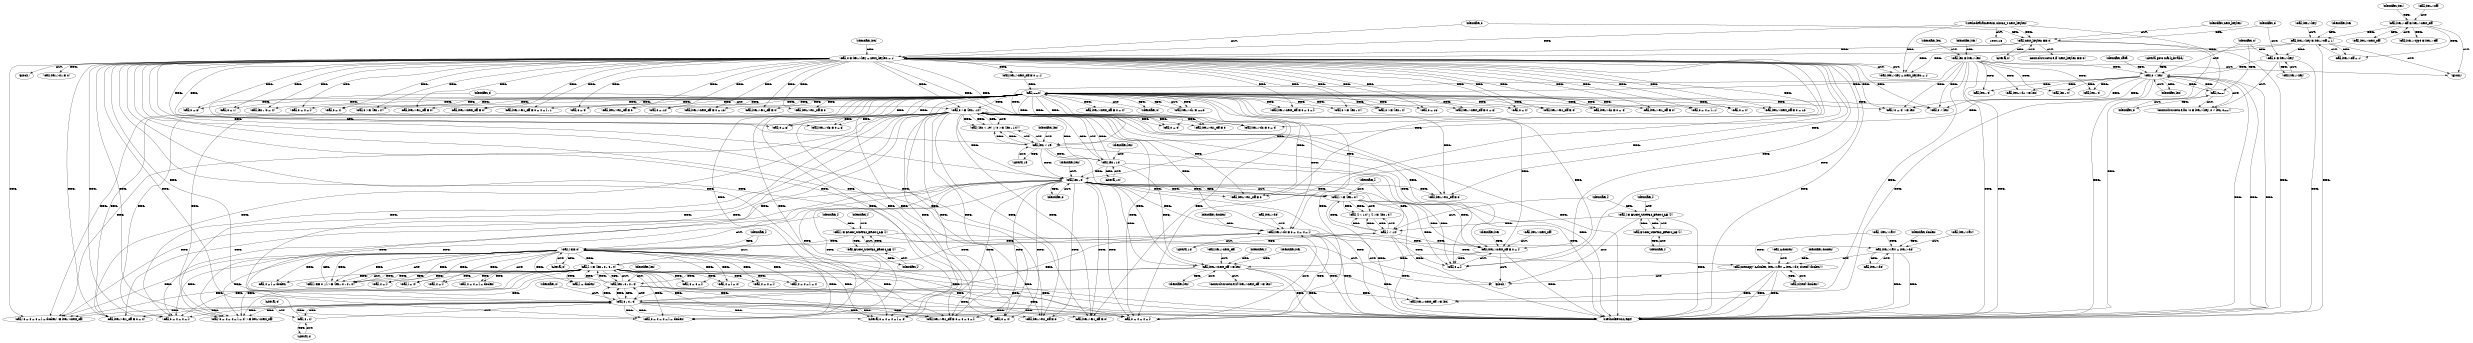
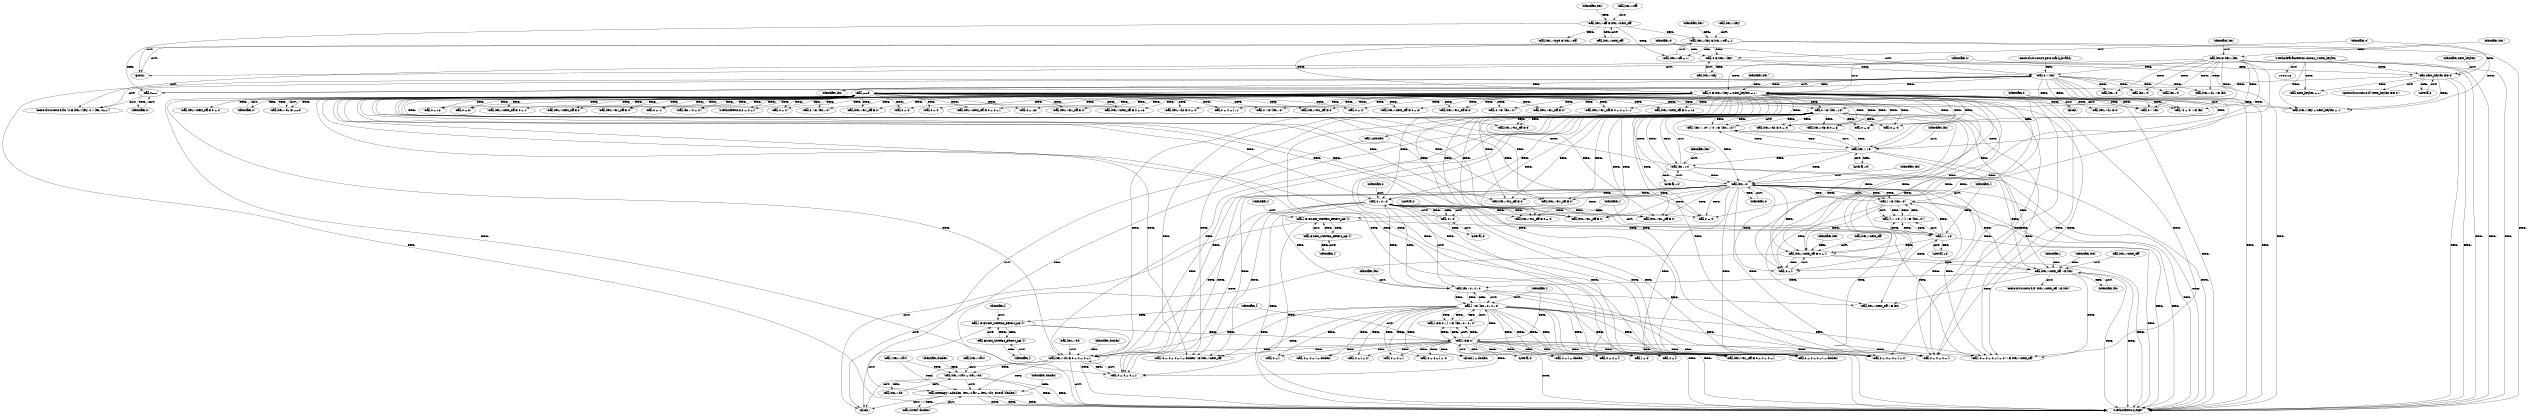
  digraph {
    n1 [label="(Call,iter->d4 = o + 4 + 4 + l)"]
    n2 [label="(Call,memcpy (&doclen, iter->raw + iter->d4, sizeof (doclen)))"]
    n3 [label="(Call,iter->raw + iter->d4)"]
    n4 [label="(MethodReturn,RET)"]
    n5 [label="(Call,o + 4 + 4 + l)"]
    n6 [label="(Block,)"]
    n7 [label="(Call,sizeof (doclen))"]
    n8 [label="(Call,iter->d4)"]
    n9 [label="(Call,o - 4 - 4)"]
    n10 [label="(Call,4 - 4)"]
    n11 [label="(Call,len - o - 4 - 4)"]
    n12 [label="(Call,iter->err_off = o + 4 + 4 + l)"]
    n13 [label="(Call,o + 4)"]
    n14 [label="(Call,o + 4 + 4 + l + doclen)"]
-   n15 [label="(Literal,o + 4 + 4 + l + 4)"]
+   n15 [label="(Call,o + 4 + 4 + l + 4)"]
    n16 [label="(Call,iter->err_off = o + 4)"]
    n17 [label="(Call,(o + 4 + 4 + l + doclen) != iter->next_off)"]
    n18 [label="(Call,iter->err_off = o)"]
    n19 [label="(Call,o + 4 + 4 + l)"]
    n20 [label="(Call,iter->err_off = o)"]
    n21 [label="(Call,(o + 4 + 4 + l + 4) >= iter->next_off)"]
    n22 [label="(Literal,4)"]
    n23 [label="(Call,iter->next_off >= len)"]
    n24 [label="(Call,l >= (len - o - 4 - 4))"]
    n25 [label="(Call,len - o)"]
    n26 [label="(Call,iter->next_off >= len)"]
    n27 [label="(Call,iter->next_off = o + l)"]
    n28 [label="(Call,l >= (len - o))"]
    n29 [label="(Call,iter->err_off = o)"]
    n30 [label="(Identifier,o)"]
    n31 [label="(Call,iter->err_off = o)"]
    n32 [label="(Call,o + l)"]
    n33 [label="(Identifier,len)"]
    n34 [label="(ControlStructure,if (iter->next_off >= len))"]
    n35 [label="(Call,(l < 14) || (l >= (len - o)))"]
    n36 [label="(Call,len - 14)"]
    n37 [label="(Call,o >= (len - 14))"]
    n38 [label="(Literal,14)"]
    n39 [label="(Call,(len < 19) || (o >= (len - 14)))"]
    n40 [label="(Call,iter->err_off = o)"]
    n41 [label="(Call,iter->d2 = o + 4)"]
    n42 [label="(Call,iter->d3 = o + 8)"]
    n43 [label="(Call,o + 8)"]
    n44 [label="(Call,o + 4)"]
    n45 [label="(Call,len < 19)"]
    n46 [label="(Literal,19)"]
    n47 [label="(Call,len = iter->len)"]
    n48 [label="(Call,o < len)"]
    n49 [label="(Call,o < len)"]
    n50 [label="(Call,len - 4)"]
    n51 [label="(Call,len - 4)"]
    n52 [label="(Call,iter->d1 >= len)"]
    n53 [label="(Call,(o + 4) >= len)"]
    n54 [label="(Call,len - 4)"]
    n55 [label="(Block,)"]
    n56 [label="(Call,o++)"]
    n57 [label="(Call,++o)"]
    n58 [label="(ControlStructure,for (o = iter->key; o < len; o++))"]
    n59 [label="(Identifier,len)"]
    n60 [label="(Identifier,o)"]
    n61 [label="(Call,o + 8)"]
    n62 [label="(Call,iter->next_off = o)"]
    n63 [label="(Call,iter->err_off = o)"]
    n64 [label="(Call,o + 1)"]
    n65 [label="(Call,len - (o + 4))"]
-   n66 [label="(Call,o + 4 + l)"]
+   n66 [label="(MethodReturn,o + 4 + l)"]
    n67 [label="(Call,o + 4)"]
    n68 [label="(Call,o >= (len - 4))"]
    n69 [label="(Call,iter->err_off = o)"]
    n70 [label="(Call,o + 4)"]
    n71 [label="(Call,o + 4)"]
    n72 [label="(Call,iter->next_off = o + 4 + l)"]
    n73 [label="(Call,iter->next_off = o + 4)"]
    n74 [label="(Identifier,o)"]
    n75 [label="(Call,o + 16)"]
    n76 [label="(Call,iter->err_off = o)"]
    n77 [label="(Call,iter->next_off = o + 16)"]
    n78 [label="(Call,iter->d2 = o + 4)"]
    n79 [label="(Call,o + 4 + l - 1)"]
    n80 [label="(Call,o >= (len - 4))"]
    n81 [label="(Call,iter->err_off = o)"]
    n82 [label="(Call,o + 4)"]
    n83 [label="(Call,iter->next_off = o + 8)"]
    n84 [label="(Call,iter->err_off = o)"]
    n85 [label="(Call,o >= (len - 4))"]
    n86 [label="(Call,iter->err_off = o)"]
    n87 [label="(Call,iter->d1 = ++o)"]
    n88 [label="(Call,iter->err_off = o + 4 + l - 1)"]
    n89 [label="(Call,iter->next_off = o + 12)"]
    n90 [label="(Call,o + 12)"]
    n91 [label="(Call,iter->next_off = o + 1)"]
    n92 [label="(Call,o = iter->key)"]
    n93 [label="(Call,iter->key)"]
    n94 [label="(Call,iter->key = iter->off + 1)"]
    n95 [label="(Call,o = iter->key + next_keylen + 1)"]
    n96 [label="(Call,iter->off + 1)"]
    n97 [label="(Call,iter->key + next_keylen + 1)"]
    n98 [label="(Block,)"]
    n99 [label="(Call,iter->d1 = o)"]
    n100 [label="(Call,iter->off = iter->next_off)"]
    n101 [label="(Call,iter->type = iter->off)"]
    n102 [label="(Call,iter->next_off)"]
    n103 [label="(Call,next_keylen == 0)"]
    n104 [label="(ControlStructure,if (next_keylen == 0))"]
    n105 [label="(Literal,0)"]
+   n106 [label="(Call,next_keylen + 1)"]
    n107 [label="(MethodParameterIn,uint32_t next_keylen)"]
    1000113
    n109 [label="(Call,l + 4)"]
    n110 [label="(Call,4 + l)"]
    n111 [label="(Call,l == 0 || l >= (len - o - 4 - 4))"]
    n112 [label="(Call,4 + l)"]
    n113 [label="(Call,4 + 4 + l + doclen)"]
    n114 [label="(Call,4 + l + 4)"]
    n115 [label="(Call,4 + 4 + l)"]
    n116 [label="(Call,4 + 4 + l + 4)"]
-   n117 [label="(Call,l + doclen)"]
+   n117 [label="(Block,l + doclen)"]
    n118 [label="(Call,4 + l + doclen)"]
    n119 [label="(Call,4 + 4 + l)"]
    n120 [label="(Call,l == 0)"]
    n121 [label="(Literal,0)"]
    n122 [label="(Call,l = BSON_UINT32_FROM_LE (l))"]
    n123 [label="(Call,BSON_UINT32_FROM_LE (l))"]
    n124 [label="(Identifier,l)"]
    n125 [label="(Call,l < 14)"]
    n126 [label="(Literal,14)"]
    n127 [label="(Call,l = BSON_UINT32_FROM_LE (l))"]
    n128 [label="(Call,BSON_UINT32_FROM_LE (l))"]
    n129 [label="(Identifier,l)"]
    n130 [label="(Identifier,iter)"]
    n131 [label="(Identifier,o)"]
    n132 [label="(Identifier,len)"]
    n133 [label="(Call,iter->key)"]
    n134 [label="(Identifier,next_keylen)"]
    n135 [label="(Identifier,o)"]
    n136 [label="(Call,iter->d4)"]
    n137 [label="(Identifier,len)"]
    n138 [label="(Identifier,l)"]
    n139 [label="(Identifier,o)"]
    n140 [label="(Identifier,l)"]
    n141 [label="(Identifier,doclen)"]
    n142 [label="(Identifier,iter)"]
-   n143 [label="(Literal,goto mark_invalid;)"]
+   n143 [label="(ControlStructure,goto mark_invalid;)"]
    n144 [label="(Identifier,iter)"]
    n145 [label="(Identifier,l)"]
    n146 [label="(Identifier,o)"]
    n147 [label="(Identifier,o)"]
    n148 [label="(Identifier,len)"]
    n149 [label="(Call,!iter->raw)"]
    n150 [label="(Call,iter->raw)"]
    n151 [label="(Identifier,l)"]
    n152 [label="(Call,iter->next_off)"]
    n153 [label="(Identifier,len)"]
    n154 [label="(Call,&doclen)"]
    n155 [label="(Identifier,iter)"]
    n156 [label="(Identifier,iter)"]
    n157 [label="(Identifier,doclen)"]
    n158 [label="(Identifier,iter)"]
    n159 [label="(Identifier,doclen)"]
-   n160 [label="(Identifier,data)"]
    n161 [label="(Identifier,l)"]
    n162 [label="(Identifier,len)"]
    n163 [label="(Literal,4)"]
    n164 [label="(Identifier,l)"]
    n165 [label="(Call,iter->off)"]
    n166 [label="(Identifier,l)"]
    n167 [label="(Call,iter->next_off)"]
    n1 -> n2 [label="DDG: "]
    n1 -> n3 [label="DDG: "]
-   n1 -> n4 [label="DDG: "]
+   n1 -> n4 [label="AST: "]
    n1 -> n5 [label="CFG: "]
    n1 -> n6 [label="AST: "]
    n2 -> n4 [label="DDG: "]
    n2 -> n4 [label="DDG: "]
    n2 -> n4 [label="DDG: "]
    n2 -> n6 [label="AST: "]
    n2 -> n7 [label="CFG: "]
    n3 -> n2 [label="AST: "]
    n3 -> n4 [label="DDG: "]
    n3 -> n4 [label="DDG: "]
    n3 -> n8 [label="CFG: "]
    n5 -> n1 [label="AST: "]
    n7 -> n2 [label="AST: "]
    n8 -> n3 [label="AST: "]
    n9 -> n1 [label="DDG: "]
    n9 -> n4 [label="DDG: "]
    n9 -> n5 [label="DDG: "]
    n9 -> n10 [label="CFG: "]
    n9 -> n11 [label="AST: "]
    n9 -> n11 [label="DDG: "]
    n9 -> n11 [label="DDG: "]
    n9 -> n12 [label="DDG: "]
    n9 -> n13 [label="DDG: "]
    n9 -> n14 [label="DDG: "]
    n9 -> n15 [label="DDG: "]
    n9 -> n16 [label="DDG: "]
    n9 -> n17 [label="DDG: "]
    n9 -> n18 [label="DDG: "]
    n9 -> n19 [label="DDG: "]
    n9 -> n20 [label="DDG: "]
    n9 -> n21 [label="DDG: "]
    n10 -> n9 [label="AST: "]
    n10 -> n9 [label="DDG: "]
    n10 -> n22 [label="CFG: "]
    n11 -> n4 [label="DDG: "]
    n11 -> n4 [label="DDG: "]
    n11 -> n9 [label="CFG: "]
    n11 -> n23 [label="DDG: "]
    n11 -> n24 [label="AST: "]
    n11 -> n24 [label="DDG: "]
    n11 -> n24 [label="DDG: "]
    n22 -> n10 [label="AST: "]
    n24 -> n1 [label="DDG: "]
    n24 -> n4 [label="DDG: "]
    n24 -> n4 [label="DDG: "]
    n24 -> n5 [label="DDG: "]
    n24 -> n11 [label="CFG: "]
    n24 -> n12 [label="DDG: "]
    n24 -> n14 [label="DDG: "]
    n24 -> n15 [label="DDG: "]
    n24 -> n17 [label="DDG: "]
    n24 -> n19 [label="DDG: "]
    n24 -> n21 [label="DDG: "]
    n24 -> n109 [label="DDG: "]
    n24 -> n110 [label="DDG: "]
    n24 -> n111 [label="AST: "]
    n24 -> n111 [label="DDG: "]
    n24 -> n111 [label="DDG: "]
    n24 -> n112 [label="DDG: "]
    n24 -> n113 [label="DDG: "]
    n24 -> n114 [label="DDG: "]
    n24 -> n115 [label="DDG: "]
    n24 -> n116 [label="DDG: "]
    n24 -> n117 [label="DDG: "]
    n24 -> n118 [label="DDG: "]
    n24 -> n119 [label="DDG: "]
    n25 -> n1 [label="DDG: "]
    n25 -> n4 [label="DDG: "]
    n25 -> n5 [label="DDG: "]
    n25 -> n9 [label="DDG: "]
    n25 -> n12 [label="DDG: "]
    n25 -> n13 [label="DDG: "]
    n25 -> n14 [label="DDG: "]
    n25 -> n15 [label="DDG: "]
    n25 -> n16 [label="DDG: "]
    n25 -> n17 [label="DDG: "]
    n25 -> n18 [label="DDG: "]
    n25 -> n19 [label="DDG: "]
    n25 -> n20 [label="DDG: "]
    n25 -> n21 [label="DDG: "]
    n25 -> n26 [label="DDG: "]
    n25 -> n27 [label="DDG: "]
    n25 -> n28 [label="AST: "]
    n25 -> n28 [label="DDG: "]
    n25 -> n28 [label="DDG: "]
    n25 -> n29 [label="DDG: "]
    n25 -> n30 [label="CFG: "]
    n25 -> n31 [label="DDG: "]
    n25 -> n32 [label="DDG: "]
    n26 -> n4 [label="DDG: "]
    n26 -> n4 [label="DDG: "]
    n26 -> n11 [label="DDG: "]
    n26 -> n21 [label="DDG: "]
    n26 -> n23 [label="DDG: "]
    n26 -> n33 [label="CFG: "]
    n26 -> n34 [label="AST: "]
    n27 -> n4 [label="DDG: "]
    n27 -> n6 [label="AST: "]
    n27 -> n26 [label="DDG: "]
    n27 -> n32 [label="CFG: "]
    n28 -> n4 [label="DDG: "]
    n28 -> n4 [label="DDG: "]
    n28 -> n25 [label="CFG: "]
    n28 -> n27 [label="DDG: "]
    n28 -> n32 [label="DDG: "]
    n28 -> n35 [label="AST: "]
    n28 -> n35 [label="DDG: "]
    n28 -> n35 [label="DDG: "]
    n30 -> n25 [label="AST: "]
    n32 -> n27 [label="AST: "]
    n33 -> n26 [label="AST: "]
+   n35 -> n28 [label="CFG: "]
    n35 -> n125 [label="CFG: "]
    n36 -> n4 [label="DDG: "]
    n36 -> n25 [label="DDG: "]
    n36 -> n26 [label="DDG: "]
    n36 -> n37 [label="AST: "]
    n36 -> n37 [label="DDG: "]
    n36 -> n37 [label="DDG: "]
    n36 -> n38 [label="CFG: "]
    n37 -> n1 [label="DDG: "]
    n37 -> n4 [label="DDG: "]
    n37 -> n5 [label="DDG: "]
    n37 -> n9 [label="DDG: "]
    n37 -> n12 [label="DDG: "]
    n37 -> n13 [label="DDG: "]
    n37 -> n14 [label="DDG: "]
    n37 -> n15 [label="DDG: "]
    n37 -> n16 [label="DDG: "]
-   n37 -> n17 [label="DDG: "]
+   n37 -> n154 [label="DDG: "]
    n37 -> n18 [label="DDG: "]
    n37 -> n19 [label="DDG: "]
    n37 -> n20 [label="DDG: "]
    n37 -> n21 [label="DDG: "]
    n37 -> n25 [label="DDG: "]
    n37 -> n27 [label="DDG: "]
    n37 -> n29 [label="DDG: "]
    n37 -> n31 [label="DDG: "]
    n37 -> n32 [label="DDG: "]
    n37 -> n36 [label="CFG: "]
    n37 -> n39 [label="AST: "]
    n37 -> n39 [label="DDG: "]
    n37 -> n39 [label="DDG: "]
    n37 -> n40 [label="DDG: "]
    n37 -> n41 [label="DDG: "]
    n37 -> n42 [label="DDG: "]
    n37 -> n43 [label="DDG: "]
    n37 -> n44 [label="DDG: "]
    n38 -> n36 [label="AST: "]
    n39 -> n37 [label="CFG: "]
-   n39 -> n45 [label="AST: "]
+   n39 -> n45 [label="CFG: "]
    n45 -> n4 [label="DDG: "]
    n45 -> n25 [label="DDG: "]
    n45 -> n26 [label="DDG: "]
    n45 -> n36 [label="DDG: "]
    n45 -> n39 [label="AST: "]
    n45 -> n39 [label="DDG: "]
    n45 -> n39 [label="DDG: "]
    n45 -> n46 [label="CFG: "]
    n46 -> n45 [label="AST: "]
    n47 -> n4 [label="DDG: "]
    n47 -> n4 [label="DDG: "]
    n47 -> n23 [label="DDG: "]
    n47 -> n45 [label="DDG: "]
    n47 -> n48 [label="DDG: "]
    n47 -> n49 [label="DDG: "]
    n47 -> n50 [label="DDG: "]
    n47 -> n51 [label="DDG: "]
    n47 -> n52 [label="DDG: "]
    n47 -> n53 [label="DDG: "]
    n47 -> n54 [label="DDG: "]
    n47 -> n55 [label="AST: "]
    n48 -> n4 [label="DDG: "]
    n48 -> n4 [label="DDG: "]
    n48 -> n4 [label="DDG: "]
    n48 -> n23 [label="DDG: "]
    n48 -> n45 [label="DDG: "]
    n48 -> n49 [label="DDG: "]
    n48 -> n50 [label="DDG: "]
    n48 -> n51 [label="DDG: "]
    n48 -> n52 [label="DDG: "]
    n48 -> n53 [label="DDG: "]
    n48 -> n54 [label="DDG: "]
    n48 -> n56 [label="DDG: "]
    n48 -> n57 [label="DDG: "]
    n48 -> n58 [label="AST: "]
    n48 -> n59 [label="CFG: "]
    n56 -> n48 [label="DDG: "]
    n56 -> n58 [label="AST: "]
    n56 -> n60 [label="CFG: "]
    n57 -> n1 [label="DDG: "]
    n57 -> n5 [label="DDG: "]
    n57 -> n9 [label="DDG: "]
    n57 -> n12 [label="DDG: "]
    n57 -> n13 [label="DDG: "]
    n57 -> n14 [label="DDG: "]
    n57 -> n15 [label="DDG: "]
    n57 -> n16 [label="DDG: "]
    n57 -> n17 [label="DDG: "]
    n57 -> n18 [label="DDG: "]
    n57 -> n19 [label="DDG: "]
    n57 -> n20 [label="DDG: "]
    n57 -> n21 [label="DDG: "]
    n57 -> n25 [label="DDG: "]
    n57 -> n27 [label="DDG: "]
    n57 -> n29 [label="DDG: "]
    n57 -> n31 [label="DDG: "]
    n57 -> n32 [label="DDG: "]
    n57 -> n37 [label="DDG: "]
    n57 -> n40 [label="DDG: "]
    n57 -> n41 [label="DDG: "]
    n57 -> n42 [label="DDG: "]
    n57 -> n43 [label="DDG: "]
    n57 -> n44 [label="DDG: "]
    n57 -> n49 [label="DDG: "]
    n57 -> n53 [label="DDG: "]
    n57 -> n61 [label="DDG: "]
    n57 -> n62 [label="DDG: "]
    n57 -> n63 [label="DDG: "]
    n57 -> n64 [label="DDG: "]
    n57 -> n65 [label="DDG: "]
    n57 -> n66 [label="DDG: "]
    n57 -> n67 [label="DDG: "]
    n57 -> n68 [label="DDG: "]
    n57 -> n69 [label="DDG: "]
    n57 -> n70 [label="DDG: "]
    n57 -> n71 [label="DDG: "]
    n57 -> n72 [label="DDG: "]
    n57 -> n73 [label="DDG: "]
    n57 -> n74 [label="CFG: "]
    n57 -> n75 [label="DDG: "]
    n57 -> n76 [label="DDG: "]
    n57 -> n77 [label="DDG: "]
    n57 -> n78 [label="DDG: "]
    n57 -> n79 [label="DDG: "]
    n57 -> n80 [label="DDG: "]
    n57 -> n81 [label="DDG: "]
    n57 -> n82 [label="DDG: "]
    n57 -> n83 [label="DDG: "]
    n57 -> n84 [label="DDG: "]
    n57 -> n85 [label="DDG: "]
    n57 -> n86 [label="DDG: "]
    n57 -> n87 [label="AST: "]
    n57 -> n87 [label="DDG: "]
    n57 -> n88 [label="DDG: "]
    n57 -> n89 [label="DDG: "]
    n57 -> n90 [label="DDG: "]
-   n91 -> n57 [label="DDG: "]
+   n57 -> n91 [label="DDG: "]
    n59 -> n48 [label="AST: "]
    n60 -> n56 [label="AST: "]
    n74 -> n57 [label="AST: "]
    n87 -> n57 [label="CFG: "]
    n92 -> n4 [label="DDG: "]
    n92 -> n48 [label="DDG: "]
    n92 -> n58 [label="AST: "]
    n92 -> n93 [label="CFG: "]
    n93 -> n92 [label="AST: "]
    n94 -> n4 [label="DDG: "]
    n94 -> n55 [label="AST: "]
    n94 -> n92 [label="DDG: "]
    n94 -> n95 [label="DDG: "]
    n94 -> n96 [label="CFG: "]
    n94 -> n97 [label="DDG: "]
    n95 -> n1 [label="DDG: "]
    n95 -> n4 [label="DDG: "]
    n95 -> n5 [label="DDG: "]
    n95 -> n9 [label="DDG: "]
    n95 -> n12 [label="DDG: "]
    n95 -> n13 [label="DDG: "]
    n95 -> n14 [label="DDG: "]
    n95 -> n15 [label="DDG: "]
    n95 -> n16 [label="DDG: "]
    n95 -> n17 [label="DDG: "]
    n95 -> n18 [label="DDG: "]
    n95 -> n19 [label="DDG: "]
    n95 -> n20 [label="DDG: "]
    n95 -> n21 [label="DDG: "]
    n95 -> n25 [label="DDG: "]
    n95 -> n27 [label="DDG: "]
    n95 -> n29 [label="DDG: "]
    n95 -> n31 [label="DDG: "]
    n95 -> n32 [label="DDG: "]
    n95 -> n37 [label="DDG: "]
    n95 -> n40 [label="DDG: "]
    n95 -> n41 [label="DDG: "]
    n95 -> n42 [label="DDG: "]
    n95 -> n43 [label="DDG: "]
    n95 -> n44 [label="DDG: "]
    n95 -> n49 [label="DDG: "]
    n95 -> n53 [label="DDG: "]
    n95 -> n61 [label="DDG: "]
    n95 -> n62 [label="DDG: "]
    n95 -> n63 [label="DDG: "]
    n95 -> n64 [label="DDG: "]
    n95 -> n65 [label="DDG: "]
    n95 -> n66 [label="CFG: "]
    n95 -> n67 [label="DDG: "]
    n95 -> n68 [label="DDG: "]
    n95 -> n69 [label="DDG: "]
    n95 -> n70 [label="DDG: "]
    n95 -> n71 [label="DDG: "]
    n95 -> n72 [label="DDG: "]
    n95 -> n75 [label="DDG: "]
    n95 -> n76 [label="DDG: "]
    n95 -> n77 [label="DDG: "]
    n95 -> n78 [label="DDG: "]
    n95 -> n79 [label="DDG: "]
    n95 -> n80 [label="DDG: "]
    n95 -> n81 [label="DDG: "]
    n95 -> n82 [label="DDG: "]
    n95 -> n83 [label="DDG: "]
    n95 -> n84 [label="DDG: "]
    n95 -> n85 [label="DDG: "]
    n95 -> n86 [label="DDG: "]
    n95 -> n88 [label="DDG: "]
    n95 -> n89 [label="DDG: "]
    n95 -> n90 [label="DDG: "]
    n95 -> n91 [label="DDG: "]
-   n95 -> n97 [label="AST: "]
+   n95 -> n97 [label="CFG: "]
    n95 -> n98 [label="AST: "]
    n95 -> n99 [label="DDG: "]
    n96 -> n94 [label="AST: "]
    n97 -> n95 [label="AST: "]
    n100 -> n55 [label="AST: "]
    n100 -> n94 [label="DDG: "]
    n100 -> n96 [label="DDG: "]
    n100 -> n101 [label="DDG: "]
    n100 -> n102 [label="CFG: "]
    n102 -> n100 [label="AST: "]
    n103 -> n4 [label="DDG: "]
    n103 -> n4 [label="DDG: "]
    n103 -> n95 [label="DDG: "]
    n103 -> n97 [label="DDG: "]
    n103 -> n104 [label="AST: "]
    n103 -> n105 [label="CFG: "]
+   n103 -> n106 [label="DDG: "]
    n105 -> n103 [label="AST: "]
    n107 -> n4 [label="DDG: "]
    n107 -> n95 [label="DDG: "]
    n107 -> n97 [label="DDG: "]
    n107 -> n103 [label="DDG: "]
+   n107 -> n106 [label="DDG: "]
    n107 -> 1000113 [label="AST: "]
    n111 -> n24 [label="CFG: "]
    n111 -> n120 [label="CFG: "]
-   n1 -> n120 [label="DDG: "]
+   n120 -> n1 [label="DDG: "]
    n120 -> n4 [label="DDG: "]
    n120 -> n5 [label="DDG: "]
    n120 -> n12 [label="DDG: "]
    n120 -> n14 [label="DDG: "]
    n120 -> n15 [label="DDG: "]
    n120 -> n17 [label="DDG: "]
    n120 -> n19 [label="DDG: "]
    n120 -> n21 [label="DDG: "]
    n120 -> n24 [label="DDG: "]
    n120 -> n109 [label="DDG: "]
    n120 -> n110 [label="DDG: "]
    n120 -> n111 [label="AST: "]
    n120 -> n111 [label="DDG: "]
    n120 -> n111 [label="DDG: "]
    n120 -> n112 [label="DDG: "]
-   n120 -> n113 [label="AST: "]
+   n120 -> n113 [label="DDG: "]
    n120 -> n114 [label="DDG: "]
    n120 -> n115 [label="DDG: "]
    n120 -> n116 [label="DDG: "]
    n120 -> n117 [label="DDG: "]
    n120 -> n118 [label="DDG: "]
    n120 -> n119 [label="DDG: "]
    n120 -> n121 [label="CFG: "]
    n121 -> n120 [label="AST: "]
    n122 -> n4 [label="DDG: "]
    n122 -> n6 [label="AST: "]
    n122 -> n120 [label="DDG: "]
    n122 -> n123 [label="CFG: "]
    n123 -> n122 [label="AST: "]
    n123 -> n122 [label="DDG: "]
    n123 -> n124 [label="CFG: "]
    n124 -> n123 [label="AST: "]
    n125 -> n4 [label="DDG: "]
    n125 -> n27 [label="DDG: "]
    n125 -> n28 [label="DDG: "]
    n125 -> n32 [label="DDG: "]
    n125 -> n35 [label="AST: "]
    n125 -> n35 [label="DDG: "]
    n125 -> n35 [label="DDG: "]
    n125 -> n126 [label="CFG: "]
    n126 -> n125 [label="AST: "]
    n127 -> n4 [label="DDG: "]
    n127 -> n6 [label="AST: "]
    n127 -> n125 [label="DDG: "]
    n127 -> n128 [label="CFG: "]
    n128 -> n127 [label="AST: "]
    n128 -> n127 [label="DDG: "]
    n128 -> n129 [label="CFG: "]
    n129 -> n128 [label="AST: "]
    n130 -> n95 [label="CFG: "]
    n131 -> n95 [label="AST: "]
    n131 -> n103 [label="CFG: "]
    n132 -> n25 [label="AST: "]
    n133 -> n94 [label="AST: "]
    n134 -> n103 [label="AST: "]
    n135 -> n48 [label="AST: "]
    n135 -> n56 [label="CFG: "]
    n135 -> n92 [label="CFG: "]
    n136 -> n1 [label="AST: "]
    n137 -> n11 [label="AST: "]
    n138 -> n26 [label="CFG: "]
    n139 -> n37 [label="AST: "]
    n139 -> n45 [label="CFG: "]
    n140 -> n125 [label="AST: "]
    n140 -> n127 [label="CFG: "]
    n141 -> n2 [label="CFG: "]
    n142 -> n47 [label="CFG: "]
    n143 -> n48 [label="CFG: "]
    n144 -> n94 [label="CFG: "]
    n145 -> n24 [label="AST: "]
    n145 -> n120 [label="CFG: "]
    n146 -> n9 [label="AST: "]
    n147 -> n92 [label="AST: "]
    n147 -> n103 [label="CFG: "]
    n148 -> n45 [label="AST: "]
    n149 -> n2 [label="DDG: "]
    n149 -> n3 [label="DDG: "]
    n150 -> n3 [label="AST: "]
    n151 -> n127 [label="AST: "]
    n152 -> n27 [label="AST: "]
    n153 -> n36 [label="AST: "]
    n154 -> n2 [label="AST: "]
    n155 -> n26 [label="CFG: "]
    n156 -> n27 [label="CFG: "]
    n157 -> n1 [label="CFG: "]
    n158 -> n100 [label="CFG: "]
    n159 -> n3 [label="CFG: "]
-   n160 -> n48 [label="CFG: "]
    n161 -> n122 [label="AST: "]
    n162 -> n47 [label="AST: "]
    n163 -> n10 [label="AST: "]
    n164 -> n28 [label="AST: "]
    n164 -> n125 [label="CFG: "]
    n165 -> n100 [label="AST: "]
    n166 -> n120 [label="AST: "]
    n166 -> n122 [label="CFG: "]
    n167 -> n26 [label="AST: "]
  }
